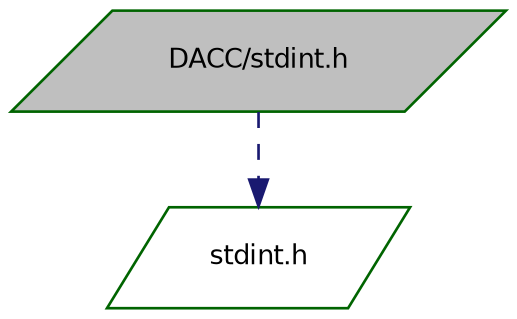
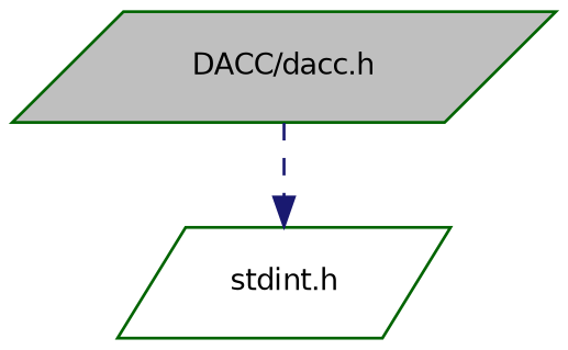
  digraph {
    node [color=darkgreen fontname=Helvetica fontsize=10 shape=parallelogram style=filled]
-   n1 [fillcolor=grey75 fontcolor=black height=0.2 label="DACC/stdint.h" width=0.4]
+   n1 [fillcolor=grey75 fontcolor=black height=0.2 label="DACC/dacc.h" width=0.4]
    n2 [fillcolor=white height=0.2 label="stdint.h" width=0.4]
    n1 -> n2 [color=midnightblue fontname=Helvetica fontsize=10 labelfontname=Helvetica labelfontsize=10 style=dashed]
  }
